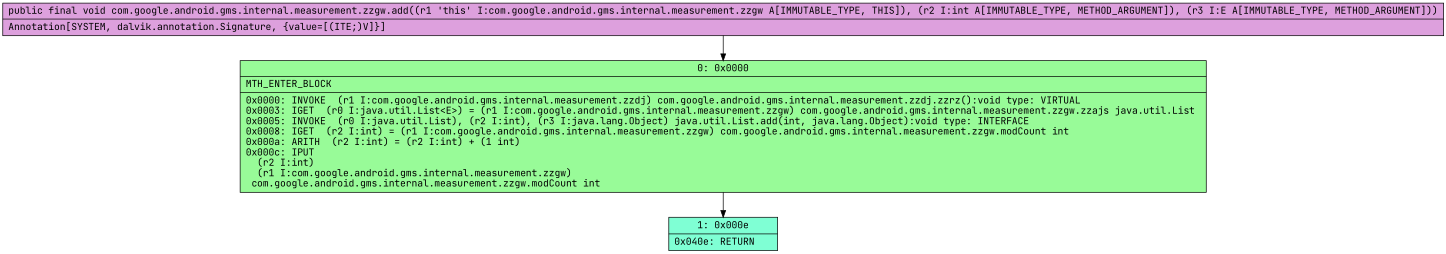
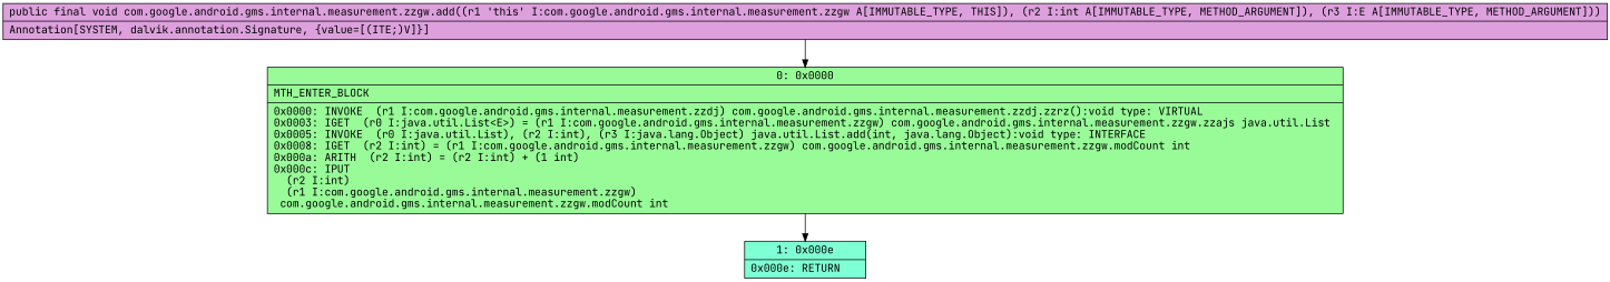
  digraph {
    fontname="JetBrains Mono"
    node [shape=record style=filled fontname="JetBrains Mono"]
    edge [fontname="JetBrains Mono"]
    n1 [label="{0\:\ 0x0000|MTH_ENTER_BLOCK\l|0x0000: INVOKE  (r1 I:com.google.android.gms.internal.measurement.zzdj) com.google.android.gms.internal.measurement.zzdj.zzrz():void type: VIRTUAL \l0x0003: IGET  (r0 I:java.util.List\<E\>) = (r1 I:com.google.android.gms.internal.measurement.zzgw) com.google.android.gms.internal.measurement.zzgw.zzajs java.util.List \l0x0005: INVOKE  (r0 I:java.util.List), (r2 I:int), (r3 I:java.lang.Object) java.util.List.add(int, java.lang.Object):void type: INTERFACE \l0x0008: IGET  (r2 I:int) = (r1 I:com.google.android.gms.internal.measurement.zzgw) com.google.android.gms.internal.measurement.zzgw.modCount int \l0x000a: ARITH  (r2 I:int) = (r2 I:int) + (1 int) \l0x000c: IPUT  \l  (r2 I:int)\l  (r1 I:com.google.android.gms.internal.measurement.zzgw)\l com.google.android.gms.internal.measurement.zzgw.modCount int \l}" fillcolor=palegreen]
-   n2 [label="{1\:\ 0x000e|0x040e: RETURN   \l}" fillcolor=aquamarine]
+   n2 [label="{1\:\ 0x000e|0x000e: RETURN   \l}" fillcolor=aquamarine]
    n3 [label="{public final void com.google.android.gms.internal.measurement.zzgw.add((r1 'this' I:com.google.android.gms.internal.measurement.zzgw A[IMMUTABLE_TYPE, THIS]), (r2 I:int A[IMMUTABLE_TYPE, METHOD_ARGUMENT]), (r3 I:E A[IMMUTABLE_TYPE, METHOD_ARGUMENT]))  | Annotation[SYSTEM, dalvik.annotation.Signature, \{value=[(ITE;)V]\}]\l}" fillcolor=plum]
    n1 -> n2
    n3 -> n1
  }
